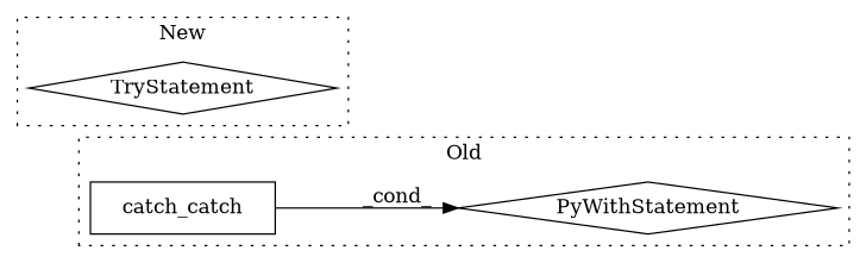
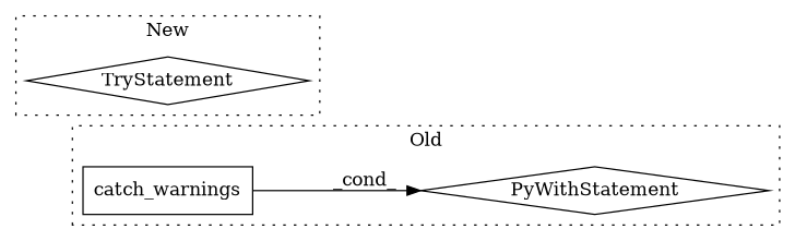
  digraph {
    rankdir=LR
    node [shape=diamond]
-   n1 [a=32 l=16 label=catch_catch s=220 shape=box]
+   n1 [a=32 l=16 label=catch_warnings s=220 shape=box]
    n2 [a=104 l="10,2" label=PyWithStatement s="201,236"]
    n3 [a=54 l=4 label=TryStatement s=299]
    subgraph cluster_1 {
      label=Old
      style=dotted
      n1
      n2
    }
    subgraph cluster_2 {
      label=New
      style=dotted
      n3
    }
    n1 -> n2 [label=_cond_]
  }
